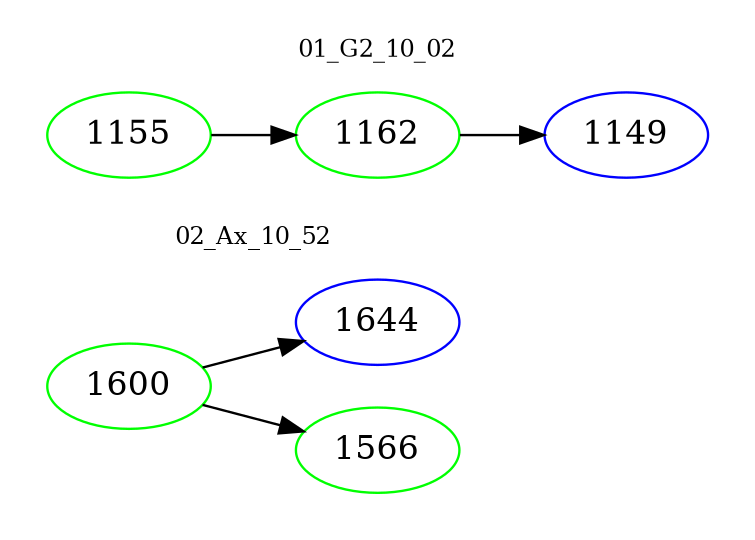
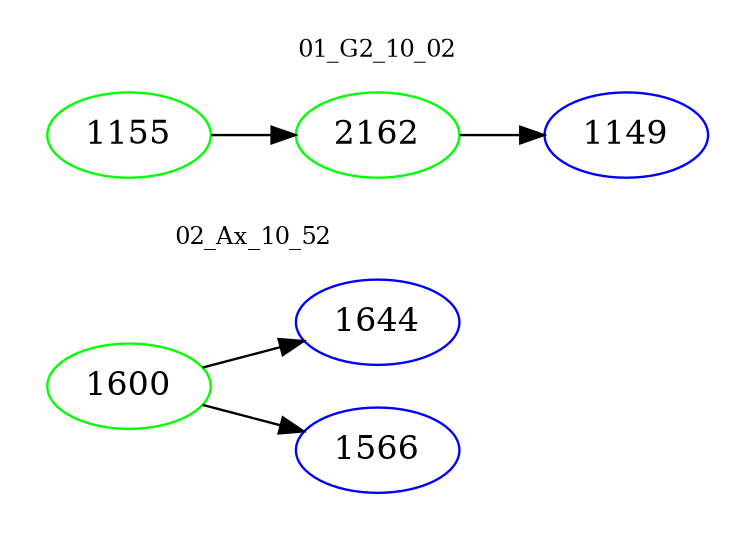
  digraph {
    rankdir=LR
    node [color=green]
    edge [color=black]
    n1 [label=1600]
-   n2 [label=1566]
+   n2 [color=blue label=1566]
    n3 [color=blue label=1644]
    n4 [label=1155]
    n5 [color=blue label=1149]
-   n6 [label=1162]
+   n6 [label=2162]
    subgraph cluster_1 {
      color=white
      fontsize=10
      label="02_Ax_10_52"
      n1
      n2
      n3
    }
    subgraph cluster_2 {
      color=white
      fontsize=10
      label="01_G2_10_02"
      n4
      n5
      n6
    }
    n1 -> n2
    n1 -> n3
    n4 -> n6
    n6 -> n5
  }
